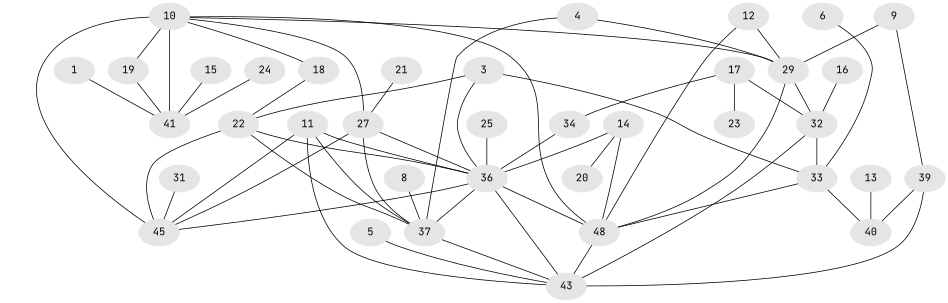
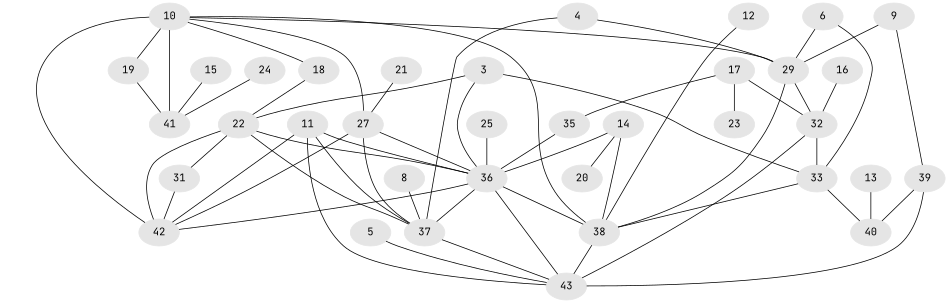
  graph {
    fontname="JetBrains Mono"
    node [color=gray90 fontname="JetBrains Mono" style=filled]
    edge [fontname="JetBrains Mono" weight=1.0]
-   1
    41
    3
    22
    33
    36
    37
-   42 [label=45]
+   42
    31
-   38 [label=48]
+   38
    40
    43
    4
    29
    32
    5
    6
    8
    9
    39
    10
    18
    19
    27
    11
    12
    13
    14
    20
    15
    16
    17
    23
-   34
+   34 [label=35]
    21
    24
    25
-   1 -- 41
    3 -- 22
    3 -- 33
    3 -- 36
    22 -- 36
    22 -- 37
    22 -- 42
+   22 -- 31
    33 -- 38
    33 -- 40
    36 -- 37
    36 -- 42
    36 -- 38
    36 -- 43
    37 -- 43
    31 -- 42
    38 -- 43 [weight=2.0]
    4 -- 37
    4 -- 29
    29 -- 38
    29 -- 32
    32 -- 33
    32 -- 43
    5 -- 43
    6 -- 33
    8 -- 37
    9 -- 29
    9 -- 39
    39 -- 40
    39 -- 43
    10 -- 41
    10 -- 42 [weight=3.0]
    10 -- 38
    10 -- 29
    10 -- 18
    10 -- 19
    10 -- 27
    18 -- 22
    19 -- 41
    27 -- 36
    27 -- 37
    27 -- 42
    11 -- 36
    11 -- 37
    11 -- 42
    11 -- 43
    12 -- 38
-   12 -- 29
+   6 -- 29
    13 -- 40
    14 -- 36 [weight=2.0]
    14 -- 38
    14 -- 20
    15 -- 41
    16 -- 32
    17 -- 32
    17 -- 23
    17 -- 34
    34 -- 36
    21 -- 27
    24 -- 41
    25 -- 36
  }
